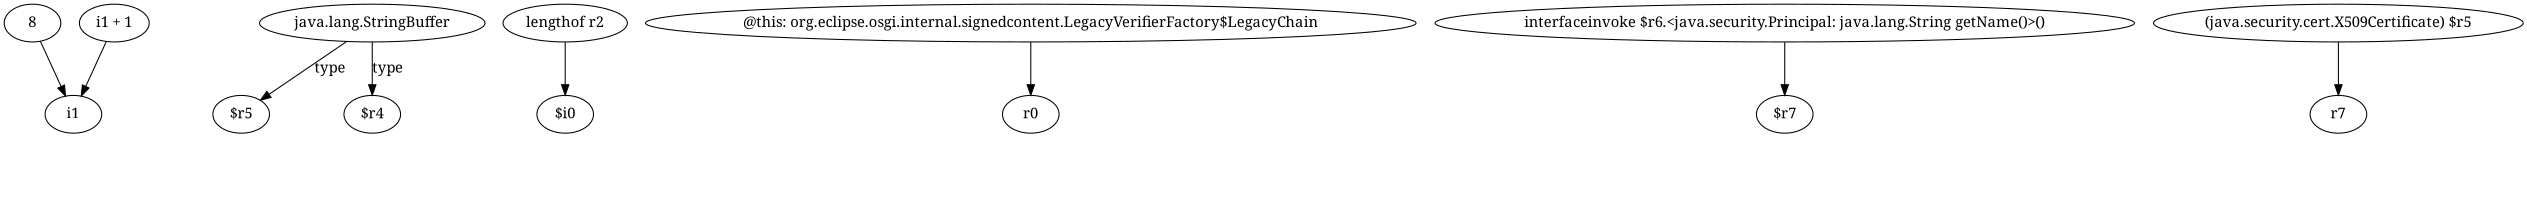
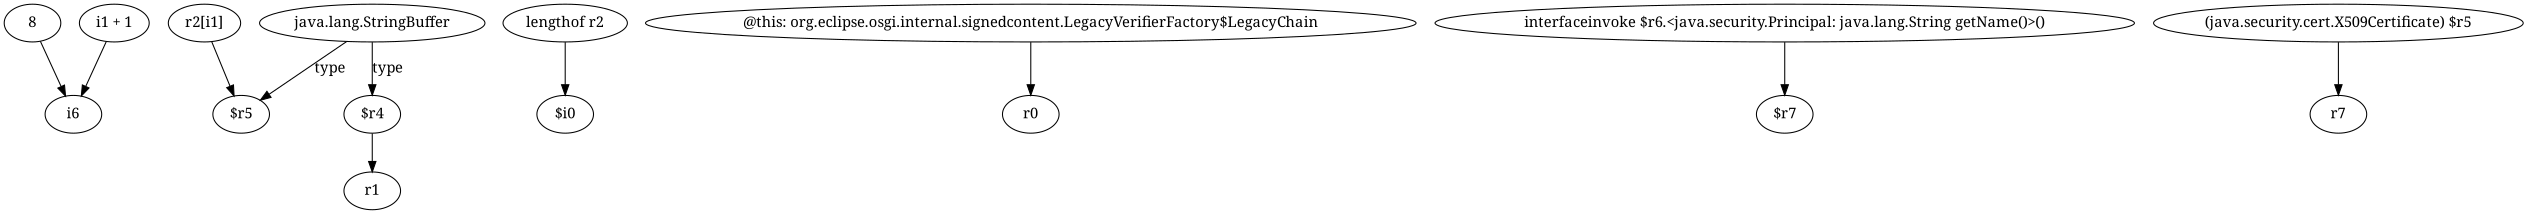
  digraph {
    fontname="Noto Serif"
    node [fontname="Noto Serif"]
    edge [fontname="Noto Serif"]
    n1 [label=8]
-   n2 [label=i1]
+   n2 [label=i6]
+   n3 [label="r2[i1]"]
    n4 [label="$r5"]
    n5 [label="$r4"]
+   n6 [label=r1]
    n7 [label="i1 + 1"]
    n8 [label="lengthof r2"]
    n9 [label="$i0"]
    n10 [label="java.lang.StringBuffer"]
    n11 [label="@this: org.eclipse.osgi.internal.signedcontent.LegacyVerifierFactory$LegacyChain"]
    n12 [label=r0]
    n13 [label="interfaceinvoke $r6.<java.security.Principal: java.lang.String getName()>()"]
    n14 [label="$r7"]
    n15 [label="(java.security.cert.X509Certificate) $r5"]
    n16 [label=r7]
    n1 -> n2
+   n3 -> n4
+   n5 -> n6
    n7 -> n2
    n8 -> n9
    n10 -> n4 [label=type]
    n10 -> n5 [label=type]
    n11 -> n12
    n13 -> n14
    n15 -> n16
  }
